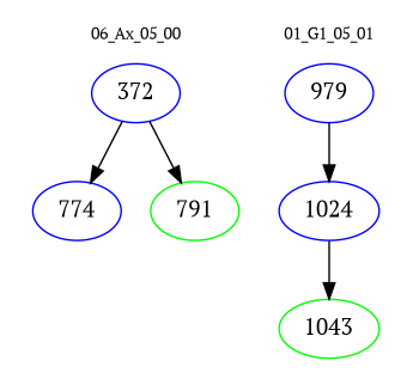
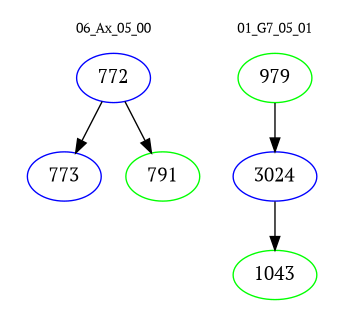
  digraph {
    fontname="PT Serif"
    node [color=blue fontname="PT Serif"]
    edge [color=black fontname="PT Serif"]
-   n1 [label=372]
-   n2 [label=774]
+   n1 [label=772]
+   n2 [label=773]
    n3 [color=green label=791]
-   n4 [label=1024]
-   n5 [label=979]
+   n4 [label=3024]
+   n5 [color=green label=979]
    n6 [color=green label=1043]
    subgraph cluster_1 {
      color=white
      fontsize=10
      label="06_Ax_05_00"
      n1
      n2
      n3
    }
    subgraph cluster_2 {
      color=white
      fontsize=10
-     label="01_G1_05_01"
+     label="01_G7_05_01"
      n4
      n5
      n6
    }
    n1 -> n2
    n1 -> n3
    n4 -> n6
    n5 -> n4
  }
